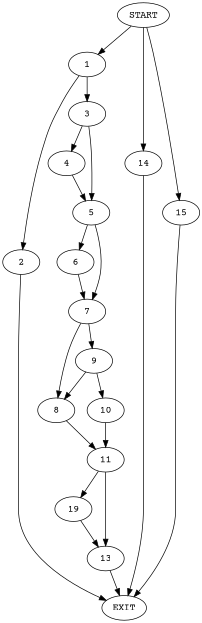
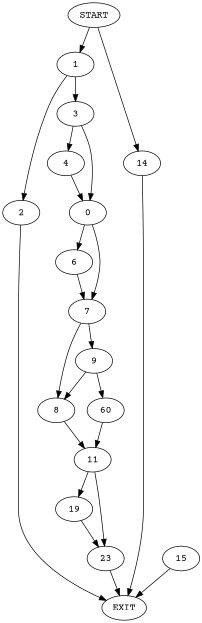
  digraph {
    fontname="Courier Prime"
    node [fontname="Courier Prime"]
    edge [fontname="Courier Prime"]
    n1 [label=START]
    1
    14
    15
    2
    3
    n7 [label=EXIT]
    4
-   5
+   5 [label=0]
    6
    7
    8
    9
    11
-   10
+   10 [label=60]
    n16 [label=19]
-   13
+   13 [label=23]
    n1 -> 1
    n1 -> 14
-   n1 -> 15
    1 -> 2
    1 -> 3
    14 -> n7
    15 -> n7
    2 -> n7
    3 -> 4
    3 -> 5
    4 -> 5
    5 -> 6
    5 -> 7
    6 -> 7
    7 -> 8
    7 -> 9
    8 -> 11
    9 -> 8
    9 -> 10
    11 -> n16
    11 -> 13
    10 -> 11
    n16 -> 13
    13 -> n7
  }
